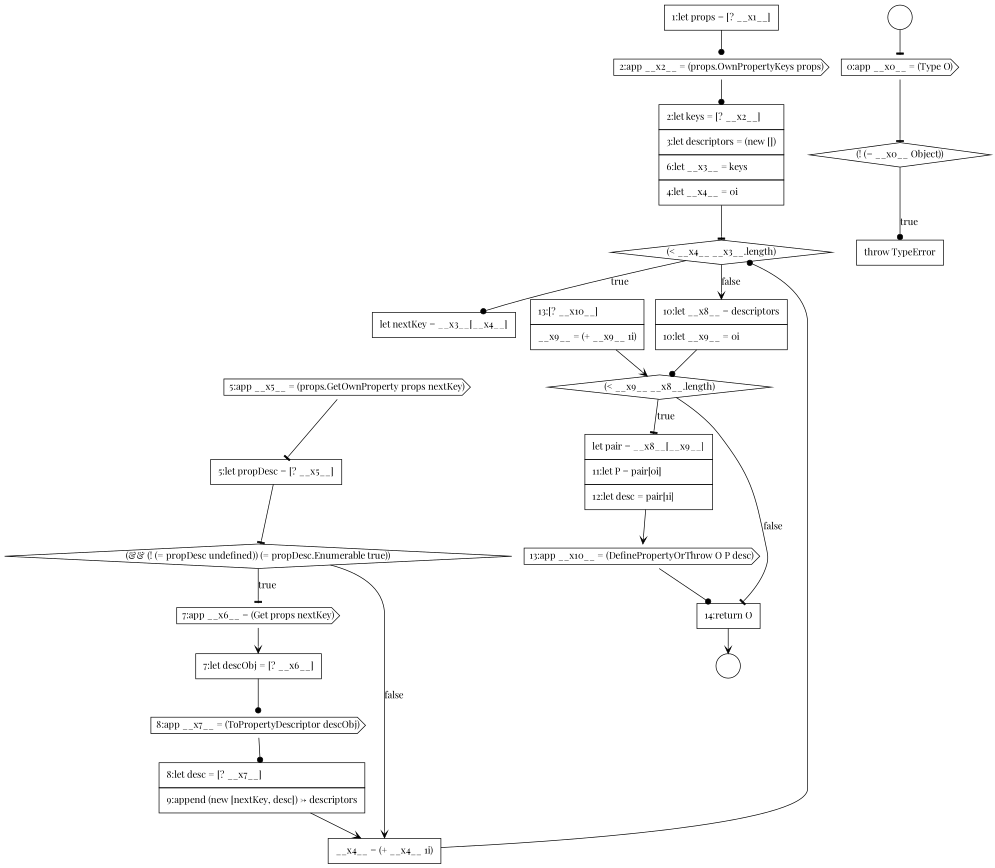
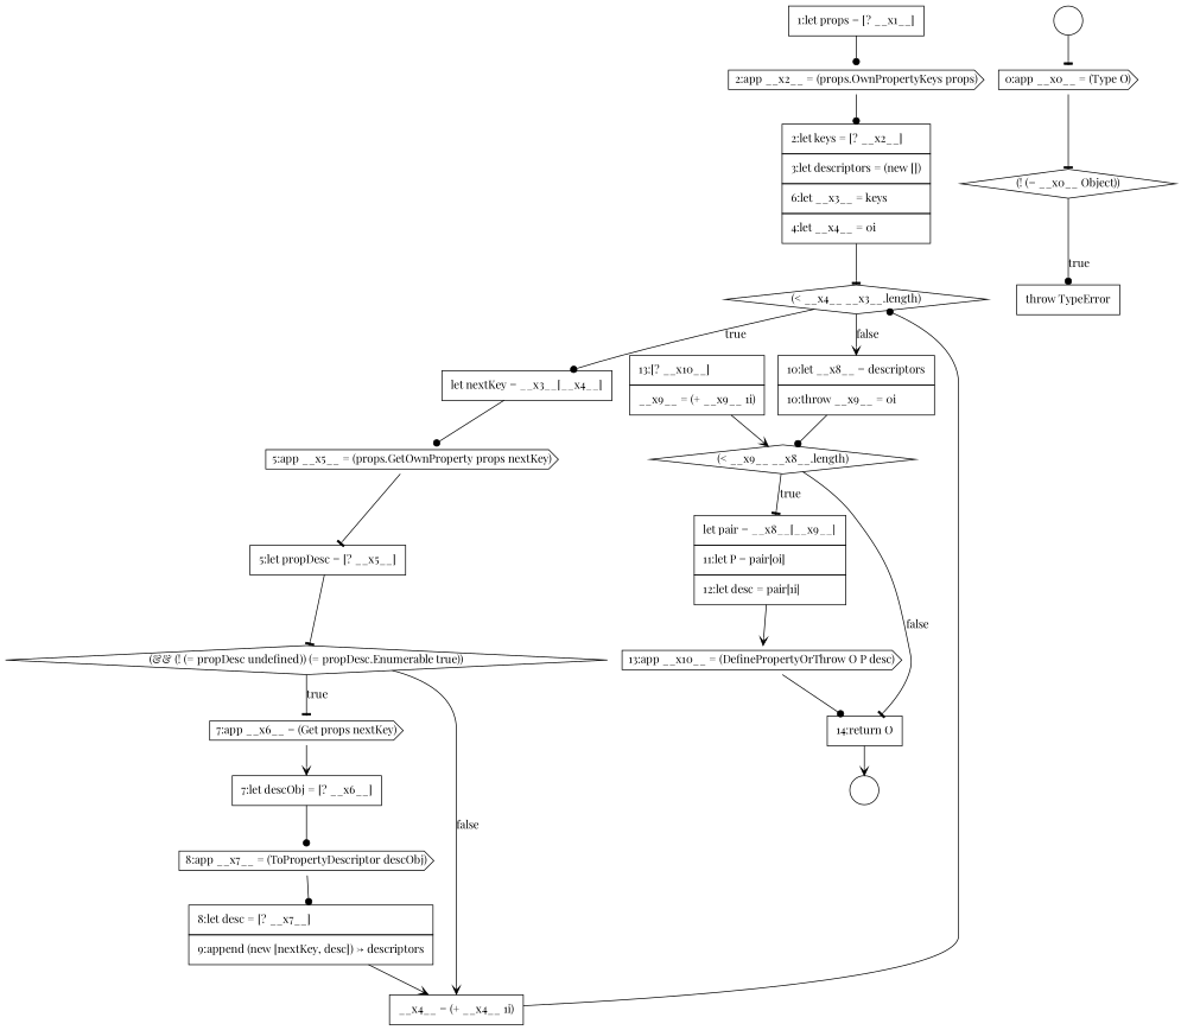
  digraph {
    fontname="Playfair Display"
    node [color=black fillcolor=white fontname="Playfair Display" shape=none style=filled]
    edge [arrowhead=dot color=black fontname="Playfair Display"]
    n1 [label=<<font color="black">2:app __x2__ = (props.OwnPropertyKeys props)</font>> shape=cds]
    n2 [label=<<font color="black">     <table border="0" cellborder="1" cellspacing="0" cellpadding="10">       <tr><td align="left">2:let keys = [? __x2__]</td></tr>       <tr><td align="left">3:let descriptors = (new [])</td></tr>       <tr><td align="left">6:let __x3__ = keys</td></tr>       <tr><td align="left">4:let __x4__ = 0i</td></tr>     </table>   </font>> margin=0]
    n3 [label=<<font color="black">(&lt; __x4__ __x3__.length)</font>> shape=diamond]
    n4 [label=<<font color="black">13:app __x10__ = (DefinePropertyOrThrow O P desc)</font>> shape=cds]
    n5 [label=<<font color="black">     <table border="0" cellborder="1" cellspacing="0" cellpadding="10">       <tr><td align="left">14:return O</td></tr>     </table>   </font>> margin=0]
    n6 [label=<<font color="black">     <table border="0" cellborder="1" cellspacing="0" cellpadding="10">       <tr><td align="left">13:[? __x10__]</td></tr>       <tr><td align="left">__x9__ = (+ __x9__ 1i)</td></tr>     </table>   </font>> margin=0]
    n7 [label=<<font color="black">(&lt; __x9__ __x8__.length)</font>> shape=diamond]
    n8 [label=<<font color="black">     <table border="0" cellborder="1" cellspacing="0" cellpadding="10">       <tr><td align="left">throw TypeError</td></tr>     </table>   </font>> margin=0]
    n9 [label=<<font color="black">8:app __x7__ = (ToPropertyDescriptor descObj)</font>> shape=cds]
    n10 [label=<<font color="black">     <table border="0" cellborder="1" cellspacing="0" cellpadding="10">       <tr><td align="left">8:let desc = [? __x7__]</td></tr>       <tr><td align="left">9:append (new [nextKey, desc]) -&gt; descriptors</td></tr>     </table>   </font>> margin=0]
    n11 [label=<<font color="black">     <table border="0" cellborder="1" cellspacing="0" cellpadding="10">       <tr><td align="left">__x4__ = (+ __x4__ 1i)</td></tr>     </table>   </font>> margin=0]
    n12 [label=<<font color="black">     <table border="0" cellborder="1" cellspacing="0" cellpadding="10">       <tr><td align="left">1:let props = [? __x1__]</td></tr>     </table>   </font>> margin=0]
    n13 [label=<<font color="black">     <table border="0" cellborder="1" cellspacing="0" cellpadding="10">       <tr><td align="left">let nextKey = __x3__[__x4__]</td></tr>     </table>   </font>> margin=0]
    n14 [label=<<font color="black">5:app __x5__ = (props.GetOwnProperty props nextKey)</font>> shape=cds]
    n15 [label=<<font color="black">     <table border="0" cellborder="1" cellspacing="0" cellpadding="10">       <tr><td align="left">5:let propDesc = [? __x5__]</td></tr>     </table>   </font>> margin=0]
    n16 [label=" " shape=circle]
    n17 [label=<<font color="black">0:app __x0__ = (Type O)</font>> shape=cds]
    n18 [label=<<font color="black">(! (= __x0__ Object))</font>> shape=diamond]
    n19 [label=" " shape=circle]
-   n20 [label=<<font color="black">     <table border="0" cellborder="1" cellspacing="0" cellpadding="10">       <tr><td align="left">10:let __x8__ = descriptors</td></tr>       <tr><td align="left">10:let __x9__ = 0i</td></tr>     </table>   </font>> margin=0]
+   n20 [label=<<font color="black">     <table border="0" cellborder="1" cellspacing="0" cellpadding="10">       <tr><td align="left">10:let __x8__ = descriptors</td></tr>       <tr><td align="left">10:throw __x9__ = 0i</td></tr>     </table>   </font>> margin=0]
    n21 [label=<<font color="black">     <table border="0" cellborder="1" cellspacing="0" cellpadding="10">       <tr><td align="left">let pair = __x8__[__x9__]</td></tr>       <tr><td align="left">11:let P = pair[0i]</td></tr>       <tr><td align="left">12:let desc = pair[1i]</td></tr>     </table>   </font>> margin=0]
    n22 [label=<<font color="black">     <table border="0" cellborder="1" cellspacing="0" cellpadding="10">       <tr><td align="left">7:let descObj = [? __x6__]</td></tr>     </table>   </font>> margin=0]
    n23 [label=<<font color="black">(&amp;&amp; (! (= propDesc undefined)) (= propDesc.Enumerable true))</font>> shape=diamond]
    n24 [label=<<font color="black">7:app __x6__ = (Get props nextKey)</font>> shape=cds]
    n1 -> n2
    n2 -> n3 [arrowhead=tee]
    n3 -> n13 [label=<<font color="black">true</font>>]
    n3 -> n20 [arrowhead=vee label=<<font color="black">false</font>>]
    n4 -> n5
    n5 -> n19 [arrowhead=vee]
    n6 -> n7 [arrowhead=vee]
    n7 -> n5 [arrowhead=tee label=<<font color="black">false</font>>]
    n7 -> n21 [arrowhead=tee label=<<font color="black">true</font>>]
    n9 -> n10
    n10 -> n11 [arrowhead=vee]
    n11 -> n3
    n12 -> n1
+   n13 -> n14
    n14 -> n15 [arrowhead=tee]
    n15 -> n23 [arrowhead=tee]
    n16 -> n17 [arrowhead=tee]
    n17 -> n18 [arrowhead=tee]
    n18 -> n8 [label=<<font color="black">true</font>>]
    n20 -> n7
    n21 -> n4 [arrowhead=vee]
    n22 -> n9
    n23 -> n11 [arrowhead=vee label=<<font color="black">false</font>>]
    n23 -> n24 [arrowhead=tee label=<<font color="black">true</font>>]
    n24 -> n22 [arrowhead=vee]
  }
